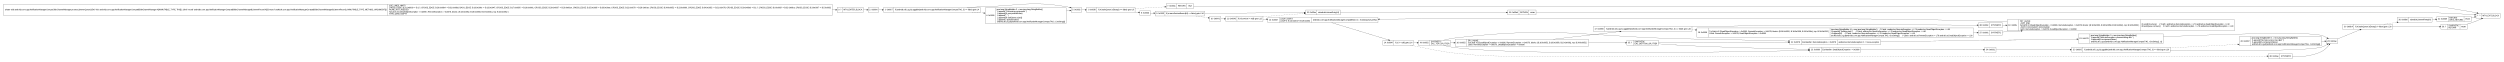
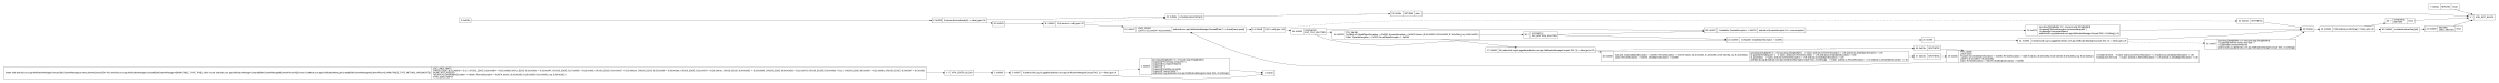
  digraph {
    fontname="Liberation Sans"
    rankdir=LR
    node [fontname="Liberation Sans" shape=record]
    edge [fontname="Liberation Sans"]
    n1 [label="{0\:\ ?|MTH_ENTER_BLOCK\l}"]
    n2 [label="{2\:\ 0x0000}"]
    n3 [label="{3\:\ 0x0007|if (android.util.Log.isLoggable(androidx.core.app.NotificationManagerCompat.TAG, 3) == false) goto L4\l}"]
    n4 [label="{4\:\ 0x0009|java.lang.StringBuilder r2 = new java.lang.StringBuilder()\lr2.append(\"Processing component \")\lr2.append(r6.componentName)\lr2.append(\", \")\lr2.append(r6.taskQueue.size())\lr2.append(\" queued tasks\")\landroid.util.Log.d(androidx.core.app.NotificationManagerCompat.TAG, r2.toString())\l}"]
    n5 [label="{5\:\ 0x0032}"]
-   n6 [label="{6\:\ 0x0038|if (r6.taskQueue.isEmpty() == false) goto L8\l}"]
    n7 [label="{7\:\ 0x003a|RETURN\l|return\l}"]
    n8 [label="{8\:\ 0x003b}"]
    n9 [label="{1\:\ ?|MTH_EXIT_BLOCK\l}"]
    n10 [label="{9\:\ 0x003f|if (ensureServiceBound(r6) == false) goto L34\l}"]
    n11 [label="{10\:\ 0x0041}"]
    n12 [label="{32\:\ 0x00ba|scheduleListenerRetry(r6)\l}"]
    n13 [label="{11\:\ 0x0043|if (r6.service != null) goto L12\l}"]
    n14 [label="{33\:\ 0x00bd|RETURN\l|return\l}"]
    n15 [label="{13\:\ 0x0047|LOOP_START\lLOOP:0: B:13:0x0047\-\>B:19:0x006c\l|androidx.core.app.NotificationManagerCompat$Task r2 = r6.taskQueue.peek()\l}"]
    n16 [label="{14\:\ 0x004f|if (r2 != null) goto L14\l}"]
    n17 [label="{34\:\ 0x0052|SYNTHETIC\lEXC_TOP_SPLITTER\l}"]
    n18 [label="{36\:\ 0x00ae|SYNTHETIC\l}"]
    n19 [label="{16\:\ 0x0052|TRY_INLINE\lTryCatch #2 \{DeadObjectException \-\> 0x0090, RemoteException \-\> 0x0078, blocks: (B:16:0x0052, B:18:0x0058, B:19:0x006c), top: B:34:0x0052 \}\lCatch: RemoteException \-\> 0x0078, DeadObjectException \-\> 0x0090\l}"]
    n20 [label="{23\:\ 0x0090|ExcHandler: DeadObjectException \-\> 0x0090\l}"]
    n21 [label="{21\:\ 0x0078|ExcHandler: RemoteException \-\> 0x0078\l|android.os.RemoteException r1 = move\-exception\l}"]
    n22 [label="{28\:\ 0x00ae}"]
    n23 [label="{17\:\ 0x0056|if (android.util.Log.isLoggable(androidx.core.app.NotificationManagerCompat.TAG, 3) == false) goto L20\l}"]
    n24 [label="{35\:\ ?|SYNTHETIC\lEXC_BOTTOM_SPLITTER\l}"]
    n25 [label="{24\:\ 0x0091}"]
    n26 [label="{22\:\ 0x0079|java.lang.StringBuilder r3 = new java.lang.StringBuilder()\lr3.append(\"RemoteException communicating with \")\lr3.append(r6.componentName)\landroid.util.Log.w(androidx.core.app.NotificationManagerCompat.TAG, r3.toString(), r1)\l}"]
    n27 [label="{18\:\ 0x0058|TryCatch #2 \{DeadObjectException \-\> 0x0090, RemoteException \-\> 0x0078, blocks: (B:16:0x0052, B:18:0x0058, B:19:0x006c), top: B:34:0x0052 \}\lCatch: RemoteException \-\> 0x0078, DeadObjectException \-\> 0x0090\l|java.lang.StringBuilder r3 = new java.lang.StringBuilder()     \/\/ Catch: android.os.RemoteException \-\> L78 android.os.DeadObjectException \-\> L90\lr3.append(\"Sending task \")     \/\/ Catch: android.os.RemoteException \-\> L78 android.os.DeadObjectException \-\> L90\lr3.append(r2)     \/\/ Catch: android.os.RemoteException \-\> L78 android.os.DeadObjectException \-\> L90\landroid.util.Log.d(androidx.core.app.NotificationManagerCompat.TAG, r3.toString())     \/\/ Catch: android.os.RemoteException \-\> L78 android.os.DeadObjectException \-\> L90\l}"]
    n28 [label="{38\:\ 0x006c|SYNTHETIC\l}"]
    n29 [label="{37\:\ 0x006c|SYNTHETIC\l}"]
    n30 [label="{19\:\ 0x006c|TRY_LEAVE\lLOOP_END\lTryCatch #2 \{DeadObjectException \-\> 0x0090, RemoteException \-\> 0x0078, blocks: (B:16:0x0052, B:18:0x0058, B:19:0x006c), top: B:34:0x0052 \}\lLOOP:0: B:13:0x0047\-\>B:19:0x006c\lCatch: RemoteException \-\> 0x0078, DeadObjectException \-\> 0x0090\l|r2.send(r6.service)     \/\/ Catch: android.os.RemoteException \-\> L78 android.os.DeadObjectException \-\> L90\lr6.taskQueue.remove()     \/\/ Catch: android.os.RemoteException \-\> L78 android.os.DeadObjectException \-\> L90\l}"]
    n31 [label="{25\:\ 0x0095|if (android.util.Log.isLoggable(androidx.core.app.NotificationManagerCompat.TAG, 3) == false) goto L26\l}"]
    n32 [label="{26\:\ 0x0097|java.lang.StringBuilder r1 = new java.lang.StringBuilder()\lr1.append(\"Remote service has died: \")\lr1.append(r6.componentName)\landroid.util.Log.d(androidx.core.app.NotificationManagerCompat.TAG, r1.toString())\l}"]
    n33 [label="{29\:\ 0x00b4|if (r6.taskQueue.isEmpty() != false) goto L30\l}"]
    n34 [label="{30\:\ 0x00b6|scheduleListenerRetry(r6)\l}"]
    n35 [label="{39\:\ ?|SYNTHETIC\lRETURN\l|return\l}"]
    n36 [label="{31\:\ 0x00b9|RETURN\lORIG_RETURN\l|return\l}"]
    n37 [label="{private void androidx.core.app.NotificationManagerCompat.SideChannelManager.processListenerQueue((r5v0 'this' androidx.core.app.NotificationManagerCompat$SideChannelManager A[IMMUTABLE_TYPE, THIS]), (r6v0 'record' androidx.core.app.NotificationManagerCompat$SideChannelManager$ListenerRecord A[D('record' androidx.core.app.NotificationManagerCompat$SideChannelManager$ListenerRecord), IMMUTABLE_TYPE, METHOD_ARGUMENT]))  | USE_LINES_HINTS\lCROSS_EDGE: B:31:0x00b9 \-\> B:1:?, CROSS_EDGE: B:29:0x00b4 \-\> B:31:0x00b9, BACK_EDGE: B:19:0x006c \-\> B:13:0x0047, CROSS_EDGE: B:17:0x0056 \-\> B:19:0x006c, CROSS_EDGE: B:26:0x0097 \-\> B:28:0x00ae, CROSS_EDGE: B:25:0x0095 \-\> B:28:0x00ae, CROSS_EDGE: B:22:0x0079 \-\> B:28:0x00ae, CROSS_EDGE: B:34:0x0052 \-\> B:23:0x0090, CROSS_EDGE: B:34:0x0052 \-\> B:21:0x0078, CROSS_EDGE: B:33:0x00bd \-\> B:1:?, CROSS_EDGE: B:9:0x003f \-\> B:32:0x00ba, CROSS_EDGE: B:3:0x0007 \-\> B:5:0x0032\lINLINE_NOT_NEEDED\lTryCatch #2 \{DeadObjectException \-\> 0x0090, RemoteException \-\> 0x0078, blocks: (B:16:0x0052, B:18:0x0058, B:19:0x006c), top: B:34:0x0052 \}\lTYPE_VARS: EMPTY\l}"]
    n1 -> n2
    n2 -> n3
    n3 -> n4 [style=dashed]
    n3 -> n5
    n4 -> n5
-   n5 -> n6
-   n6 -> n7 [style=dashed]
-   n6 -> n8
    n7 -> n9
    n8 -> n10
    n10 -> n11 [style=dashed]
    n10 -> n12
    n11 -> n13
    n12 -> n14
    n13 -> n12 [style=dashed]
    n13 -> n15
    n14 -> n9
    n15 -> n16
    n16 -> n17
    n16 -> n18 [style=dashed]
    n17 -> n19
    n17 -> n20
    n17 -> n21
    n18 -> n22
    n19 -> n23
    n19 -> n24
    n20 -> n25
    n21 -> n26
    n22 -> n33
    n23 -> n27 [style=dashed]
    n23 -> n28
    n24 -> n20
    n24 -> n21
    n25 -> n31
    n26 -> n22
    n27 -> n29
    n28 -> n30
    n29 -> n30
    n30 -> n15
    n31 -> n22
    n31 -> n32 [style=dashed]
    n32 -> n22
    n33 -> n34 [style=dashed]
    n33 -> n35
    n34 -> n36
    n35 -> n9
    n36 -> n9
    n37 -> n1
  }
